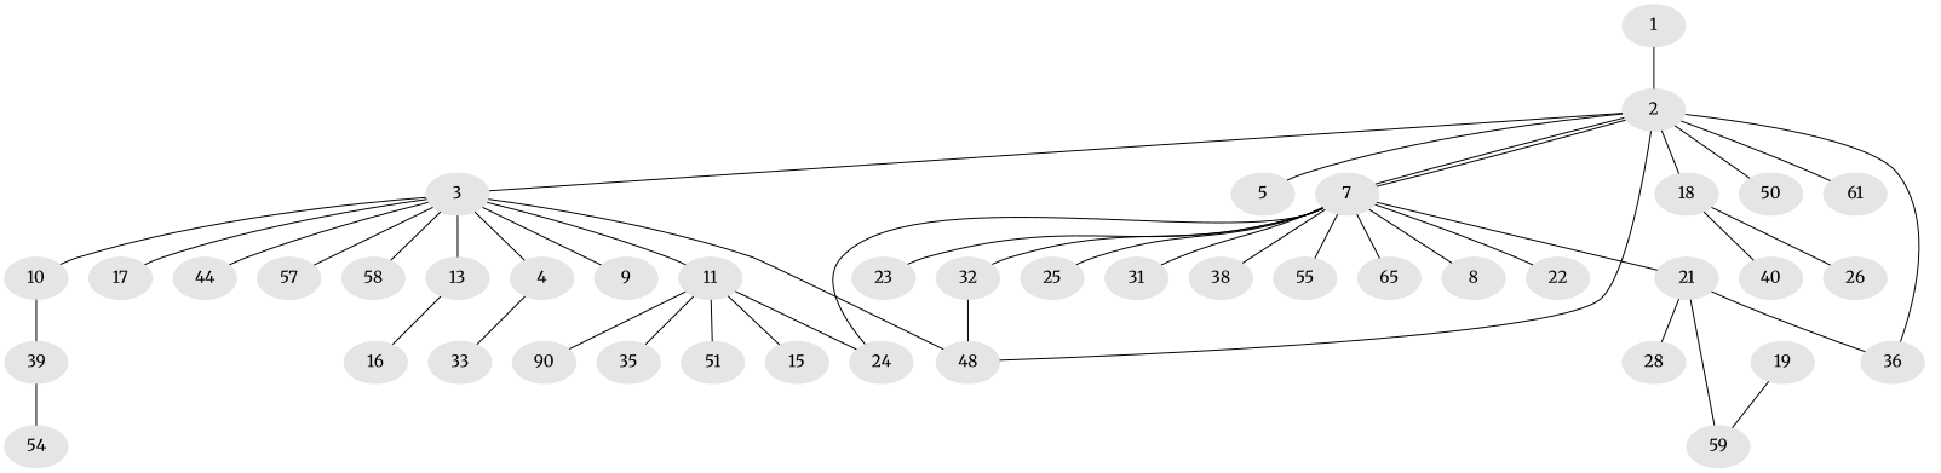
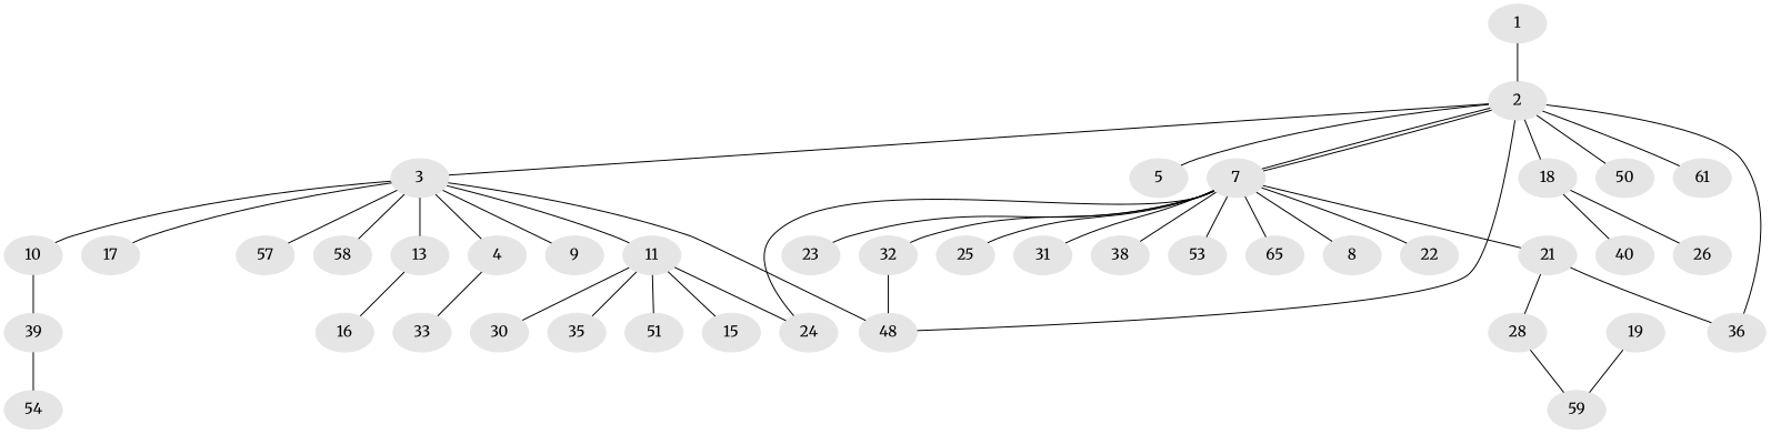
  graph {
    fontname=Merriweather
    node [color=gray90 fontname=Merriweather style=filled]
    edge [fontname=Merriweather]
    2 [super="+6"]
    3 [super="+56"]
    5
    7 [super="+14"]
    18 [super="+47"]
    48 [super="+64"]
    50
    61
    36 [super="+42"]
    1
    4 [super="+12"]
    9
    10
    11 [super="+54"]
    13 [super="+29"]
    17 [super="+20"]
-   44 [super="+49"]
    57 [super="+63"]
    58
    8 [super="+46"]
    21 [super="+43"]
    22
    23
    24
    25
    31 [super="+41"]
    32 [super="+37"]
    38
-   53 [label=55]
+   53
    65
    26 [super="+45"]
    40
    19 [super="+27"]
    59 [super="+62"]
    33 [super="+60"]
    39 [super="+55"]
    15
-   30 [super="+35" label=90]
+   30 [super="+35"]
    n39 [label=35]
    51
    16
    28
    n43 [label=54]
    2 -- 3
    2 -- 5
    2 -- 7
    2 -- 7
    2 -- 18 [weight=2]
    2 -- 48
    2 -- 50
    2 -- 61
    2 -- 36
    3 -- 48
    3 -- 4
    3 -- 9
    3 -- 10
    3 -- 11
    3 -- 13
    3 -- 17
-   3 -- 44
    3 -- 57
    3 -- 58
    7 -- 8
    7 -- 21
    7 -- 22
    7 -- 23
    7 -- 24
    7 -- 25
    7 -- 31
    7 -- 32
    7 -- 38
    7 -- 53
    7 -- 65
    18 -- 26
    18 -- 40
    1 -- 2
    4 -- 33
    10 -- 39
    11 -- 24
    11 -- 15
    11 -- 30
    11 -- n39
    11 -- 51
    13 -- 16
    21 -- 36
-   21 -- 59
+   28 -- 59
    21 -- 28
    32 -- 48
    19 -- 59
    39 -- n43
  }
